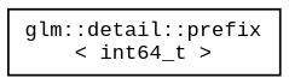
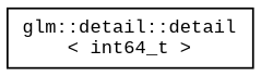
  digraph {
    rankdir=LR
    fontname="Liberation Mono"
-   n1 [color=black fillcolor=white fontname="Liberation Mono" fontsize=10 height=0.2 label="glm::detail::prefix\l\< int64_t \>" shape=record style=filled width=0.4]
+   n1 [color=black fillcolor=white fontname="Liberation Mono" fontsize=10 height=0.2 label="glm::detail::detail\l\< int64_t \>" shape=record style=filled width=0.4]
  }
